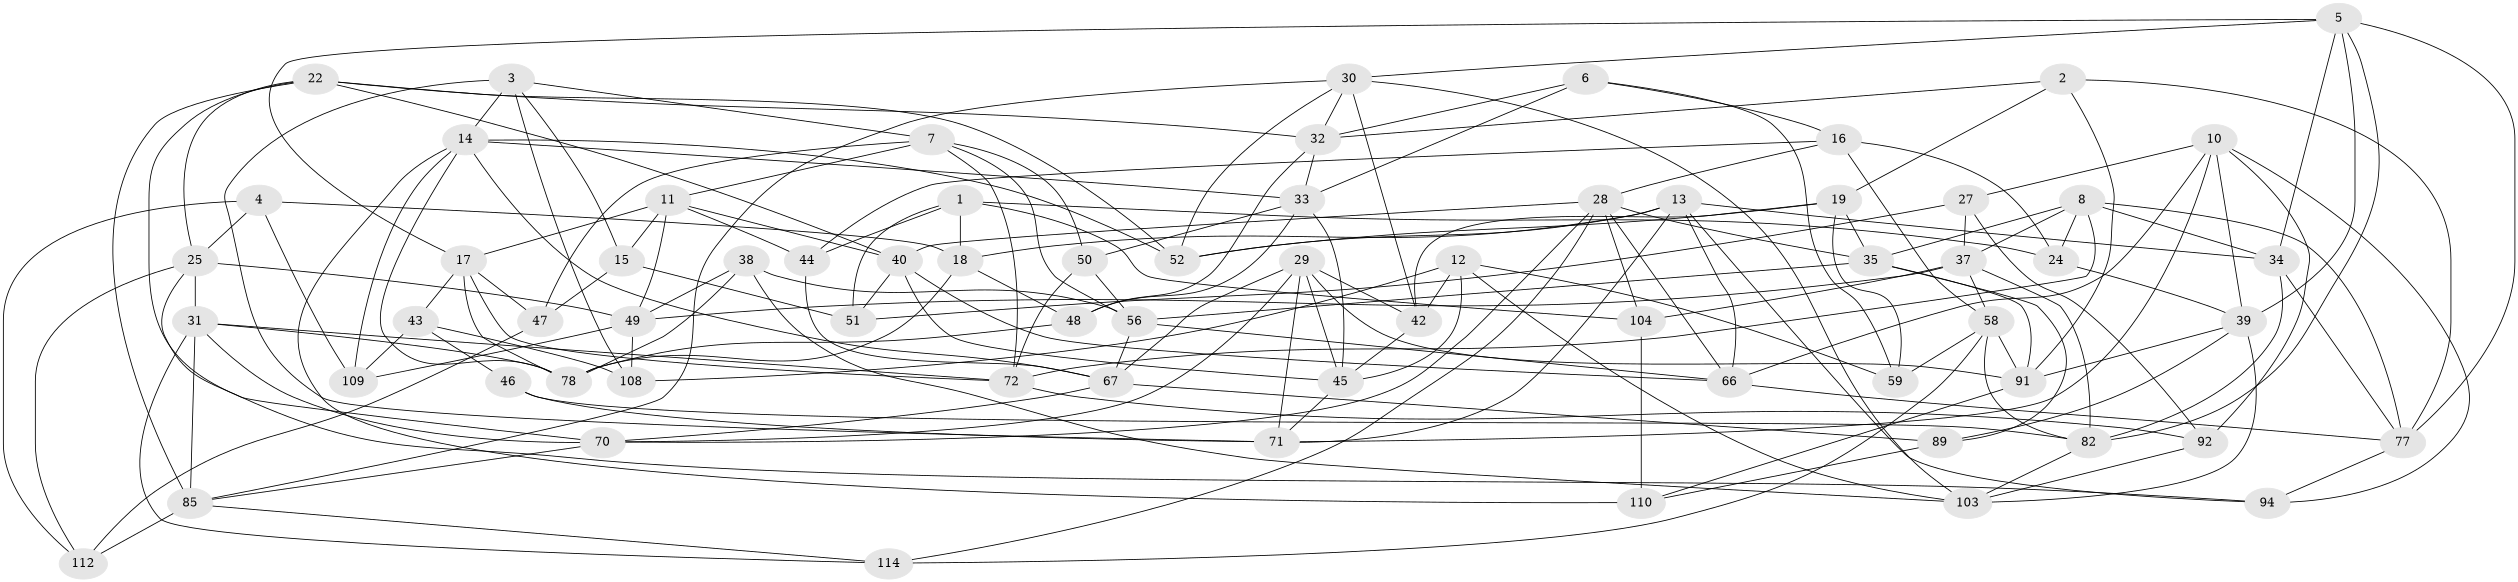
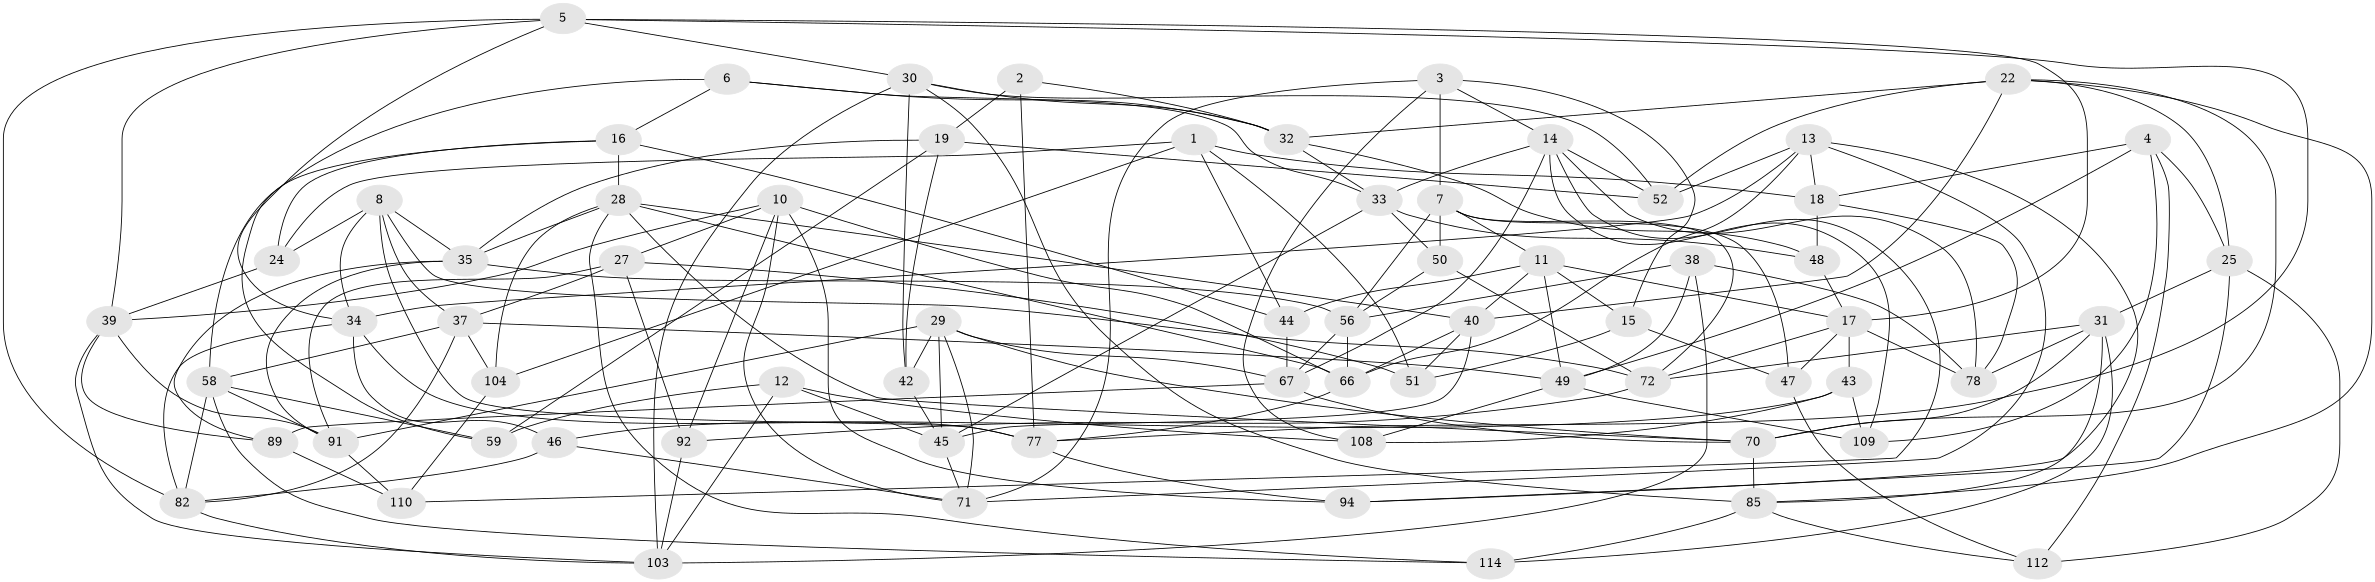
  graph {
    node [color=gray90 style=filled]
    1 [super="+7"]
    18
    24
    44
    51
    104
    78 [super="+93"]
    n8 [label=48]
    39 [super="+55"]
    67 [super="+87"]
    110
    19 [super="+62"]
    42 [super="+106"]
    59 [super="+64"]
    35 [super="+100"]
    52 [super="+102"]
    2
    32 [super="+60"]
    77 [super="+98"]
    91 [super="+107"]
    33 [super="+48"]
    94
    3 [super="+69"]
    n24 [label=7 super="+26"]
    14 [super="+101"]
    15
    71 [super="+75"]
    108
    72 [super="+80"]
    11 [super="+86"]
    47 [super="+68"]
    50
    56 [super="+65"]
    109
    70 [super="+76"]
    89
    25 [super="+83"]
    112
    49 [super="+99"]
    31 [super="+53"]
    4
    45 [super="+73"]
    5 [super="+95"]
    17 [super="+84"]
    30 [super="+74"]
    34 [super="+79"]
    82 [super="+96"]
    43
    103 [super="+105"]
    85 [super="+113"]
    46
    16 [super="+36"]
    28 [super="+57"]
    58 [super="+61"]
    6
    8 [super="+90"]
    37 [super="+97"]
    92
    40 [super="+88"]
    66 [super="+111"]
    10 [super="+20"]
    27
    12 [super="+54"]
    13 [super="+21"]
    114
    22 [super="+63"]
    29 [super="+81"]
    38
    1 -- 18
    1 -- 24
    1 -- 44
    1 -- 51
    1 -- 104
    18 -- 78
    18 -- n8
    24 -- 39
    44 -- 67
    104 -- 110
-   n8 -- 78
+   n8 -- 17
    39 -- 91
    39 -- 89
    39 -- 103
    67 -- 70
    67 -- 89
    19 -- 42
    19 -- 59
    19 -- 35
    19 -- 52 [weight=2]
    42 -- 45
    35 -- 91
    35 -- 56
    35 -- 89
    2 -- 19
    2 -- 32
    2 -- 77
-   2 -- 91
+   27 -- 91
    32 -- n8
    32 -- 33
    77 -- 94
    91 -- 110
    33 -- n8
    33 -- 50
    33 -- 45
    3 -- n24
    3 -- 14
    3 -- 15
    3 -- 71
    3 -- 108
    n24 -- 72
    n24 -- 11
    n24 -- 47
    n24 -- 50
    n24 -- 56
    14 -- 78
    14 -- 67
    14 -- 110
    14 -- 52
    14 -- 33
    14 -- 109
    15 -- 51
    15 -- 47
    72 -- 92
    11 -- 44
    11 -- 15
    11 -- 49
    11 -- 17
    11 -- 40
    47 -- 112
    50 -- 72
    50 -- 56
    56 -- 67
    56 -- 66
    70 -- 85
    89 -- 110
    25 -- 94
    25 -- 112
-   25 -- 49
+   4 -- 49
    25 -- 31
    49 -- 108
    49 -- 109
    31 -- 78
    31 -- 72
    31 -- 70
    31 -- 85
    31 -- 114
    4 -- 18
    4 -- 109
    4 -- 25
    4 -- 112
    45 -- 71
    5 -- 39
    5 -- 77
    5 -- 17
    5 -- 30
    5 -- 34
    5 -- 82
    17 -- 78
    17 -- 72
    17 -- 47
    17 -- 43
    30 -- 42
    30 -- 52
    30 -- 32
    30 -- 103
    30 -- 85
    34 -- 77
    34 -- 82
+   34 -- 46
    82 -- 103
    43 -- 108
    43 -- 109
    43 -- 46
    85 -- 112
    85 -- 114
    46 -- 71
    46 -- 82
    16 -- 24
    16 -- 44
    16 -- 28
    16 -- 58
    28 -- 104
    28 -- 35
    28 -- 70
    28 -- 40
    28 -- 66
    28 -- 114
    58 -- 59
    58 -- 91
    58 -- 82
    58 -- 114
    6 -- 59
    6 -- 32
    6 -- 33
    6 -- 16
    8 -- 24
    8 -- 35
    8 -- 77
    8 -- 72
    8 -- 34
    8 -- 37
    37 -- 104
    37 -- 49
    37 -- 82
    37 -- 58
    92 -- 103
    40 -- 51
    40 -- 45
    40 -- 66
    66 -- 77
    10 -- 39
    10 -- 94
    10 -- 71
    10 -- 92
    10 -- 66
    10 -- 27
    27 -- 51
    27 -- 37
    27 -- 92
-   12 -- 42
    12 -- 59 [weight=2]
    12 -- 108
    12 -- 45
    12 -- 103
    13 -- 18
    13 -- 52
    13 -- 94
    13 -- 71
    13 -- 34
    13 -- 66
    22 -- 52
    22 -- 32
    22 -- 70
    22 -- 25
    22 -- 85
    22 -- 40
    29 -- 67
    29 -- 42
    29 -- 91
    29 -- 71
    29 -- 70
    29 -- 45
    38 -- 78
    38 -- 56
    38 -- 49
    38 -- 103
  }
